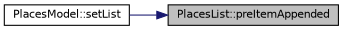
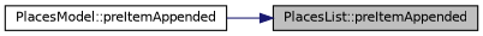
  digraph {
    rankdir=RL
    node [color=black fontname=Helvetica fontsize=10 shape=record style=filled]
    n1 [fillcolor=grey75 fontcolor=black height=0.2 label="PlacesList::preItemAppended" width=0.4]
-   n2 [fillcolor=white height=0.2 label="PlacesModel::setList" width=0.4]
+   n2 [fillcolor=white height=0.2 label="PlacesModel::preItemAppended" width=0.4]
    n1 -> n2 [color=midnightblue dir=back fontname=Helvetica fontsize=10 labelfontname=Helvetica labelfontsize=10 style=solid]
  }
